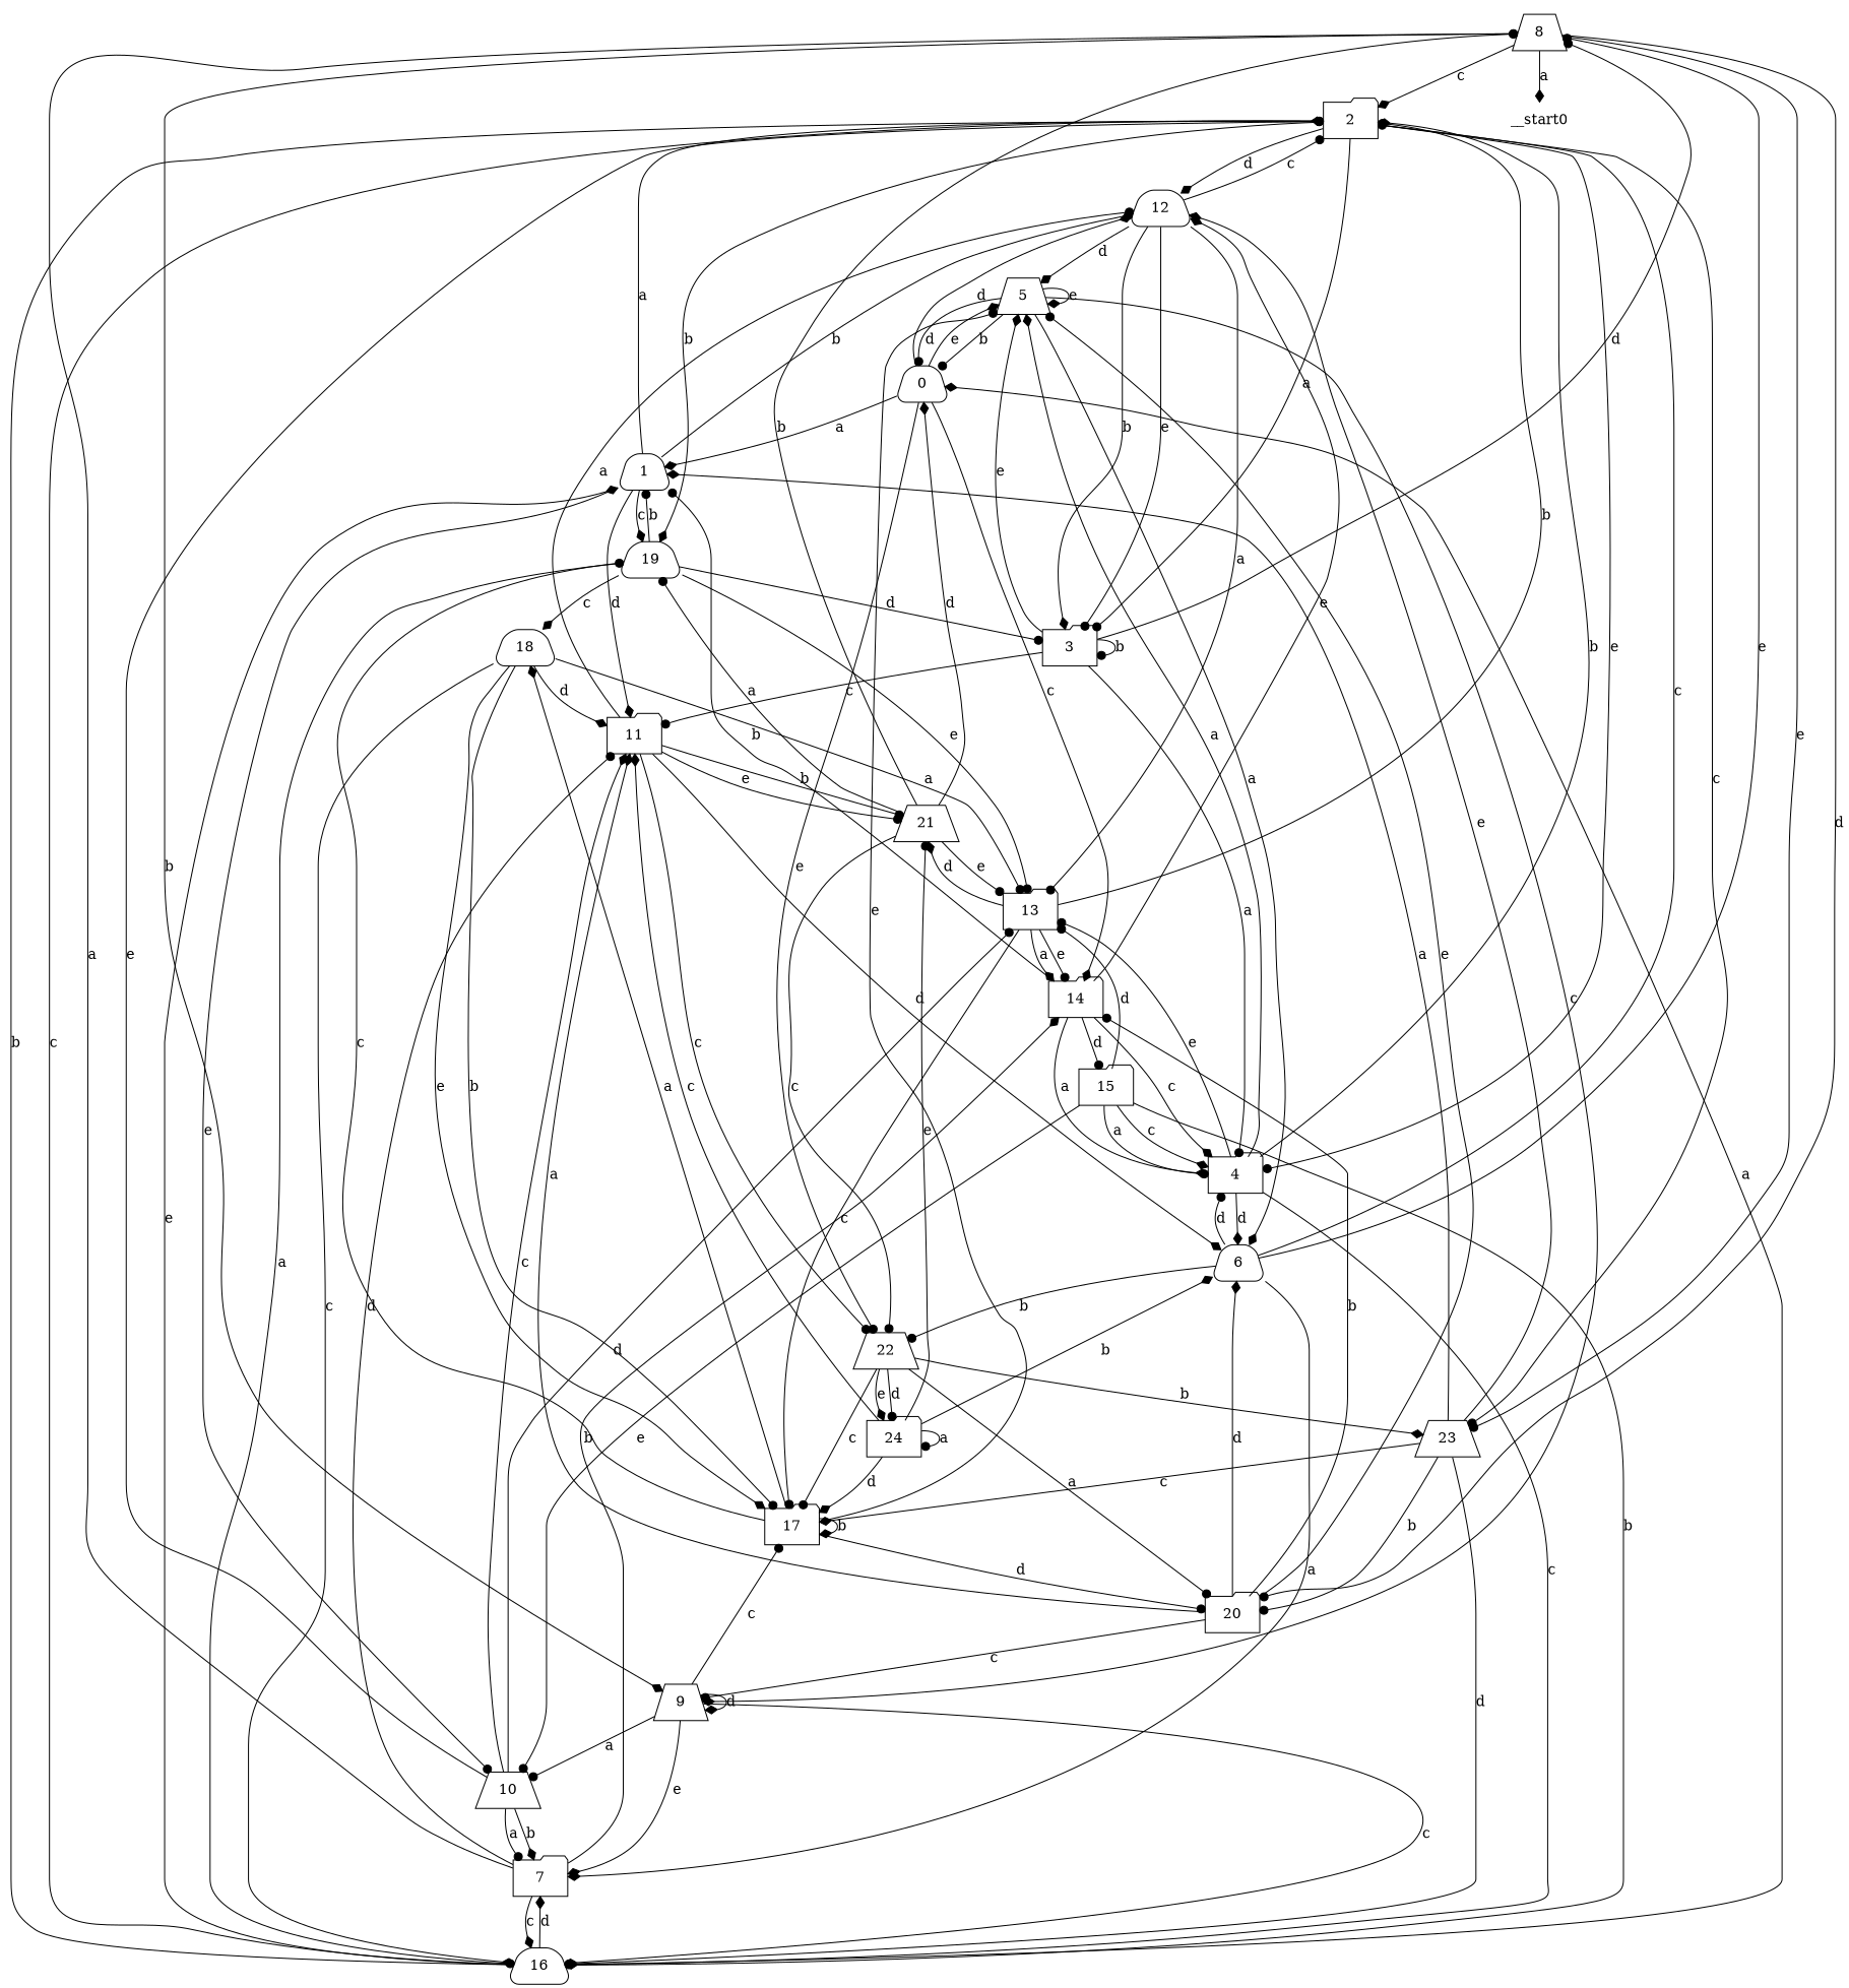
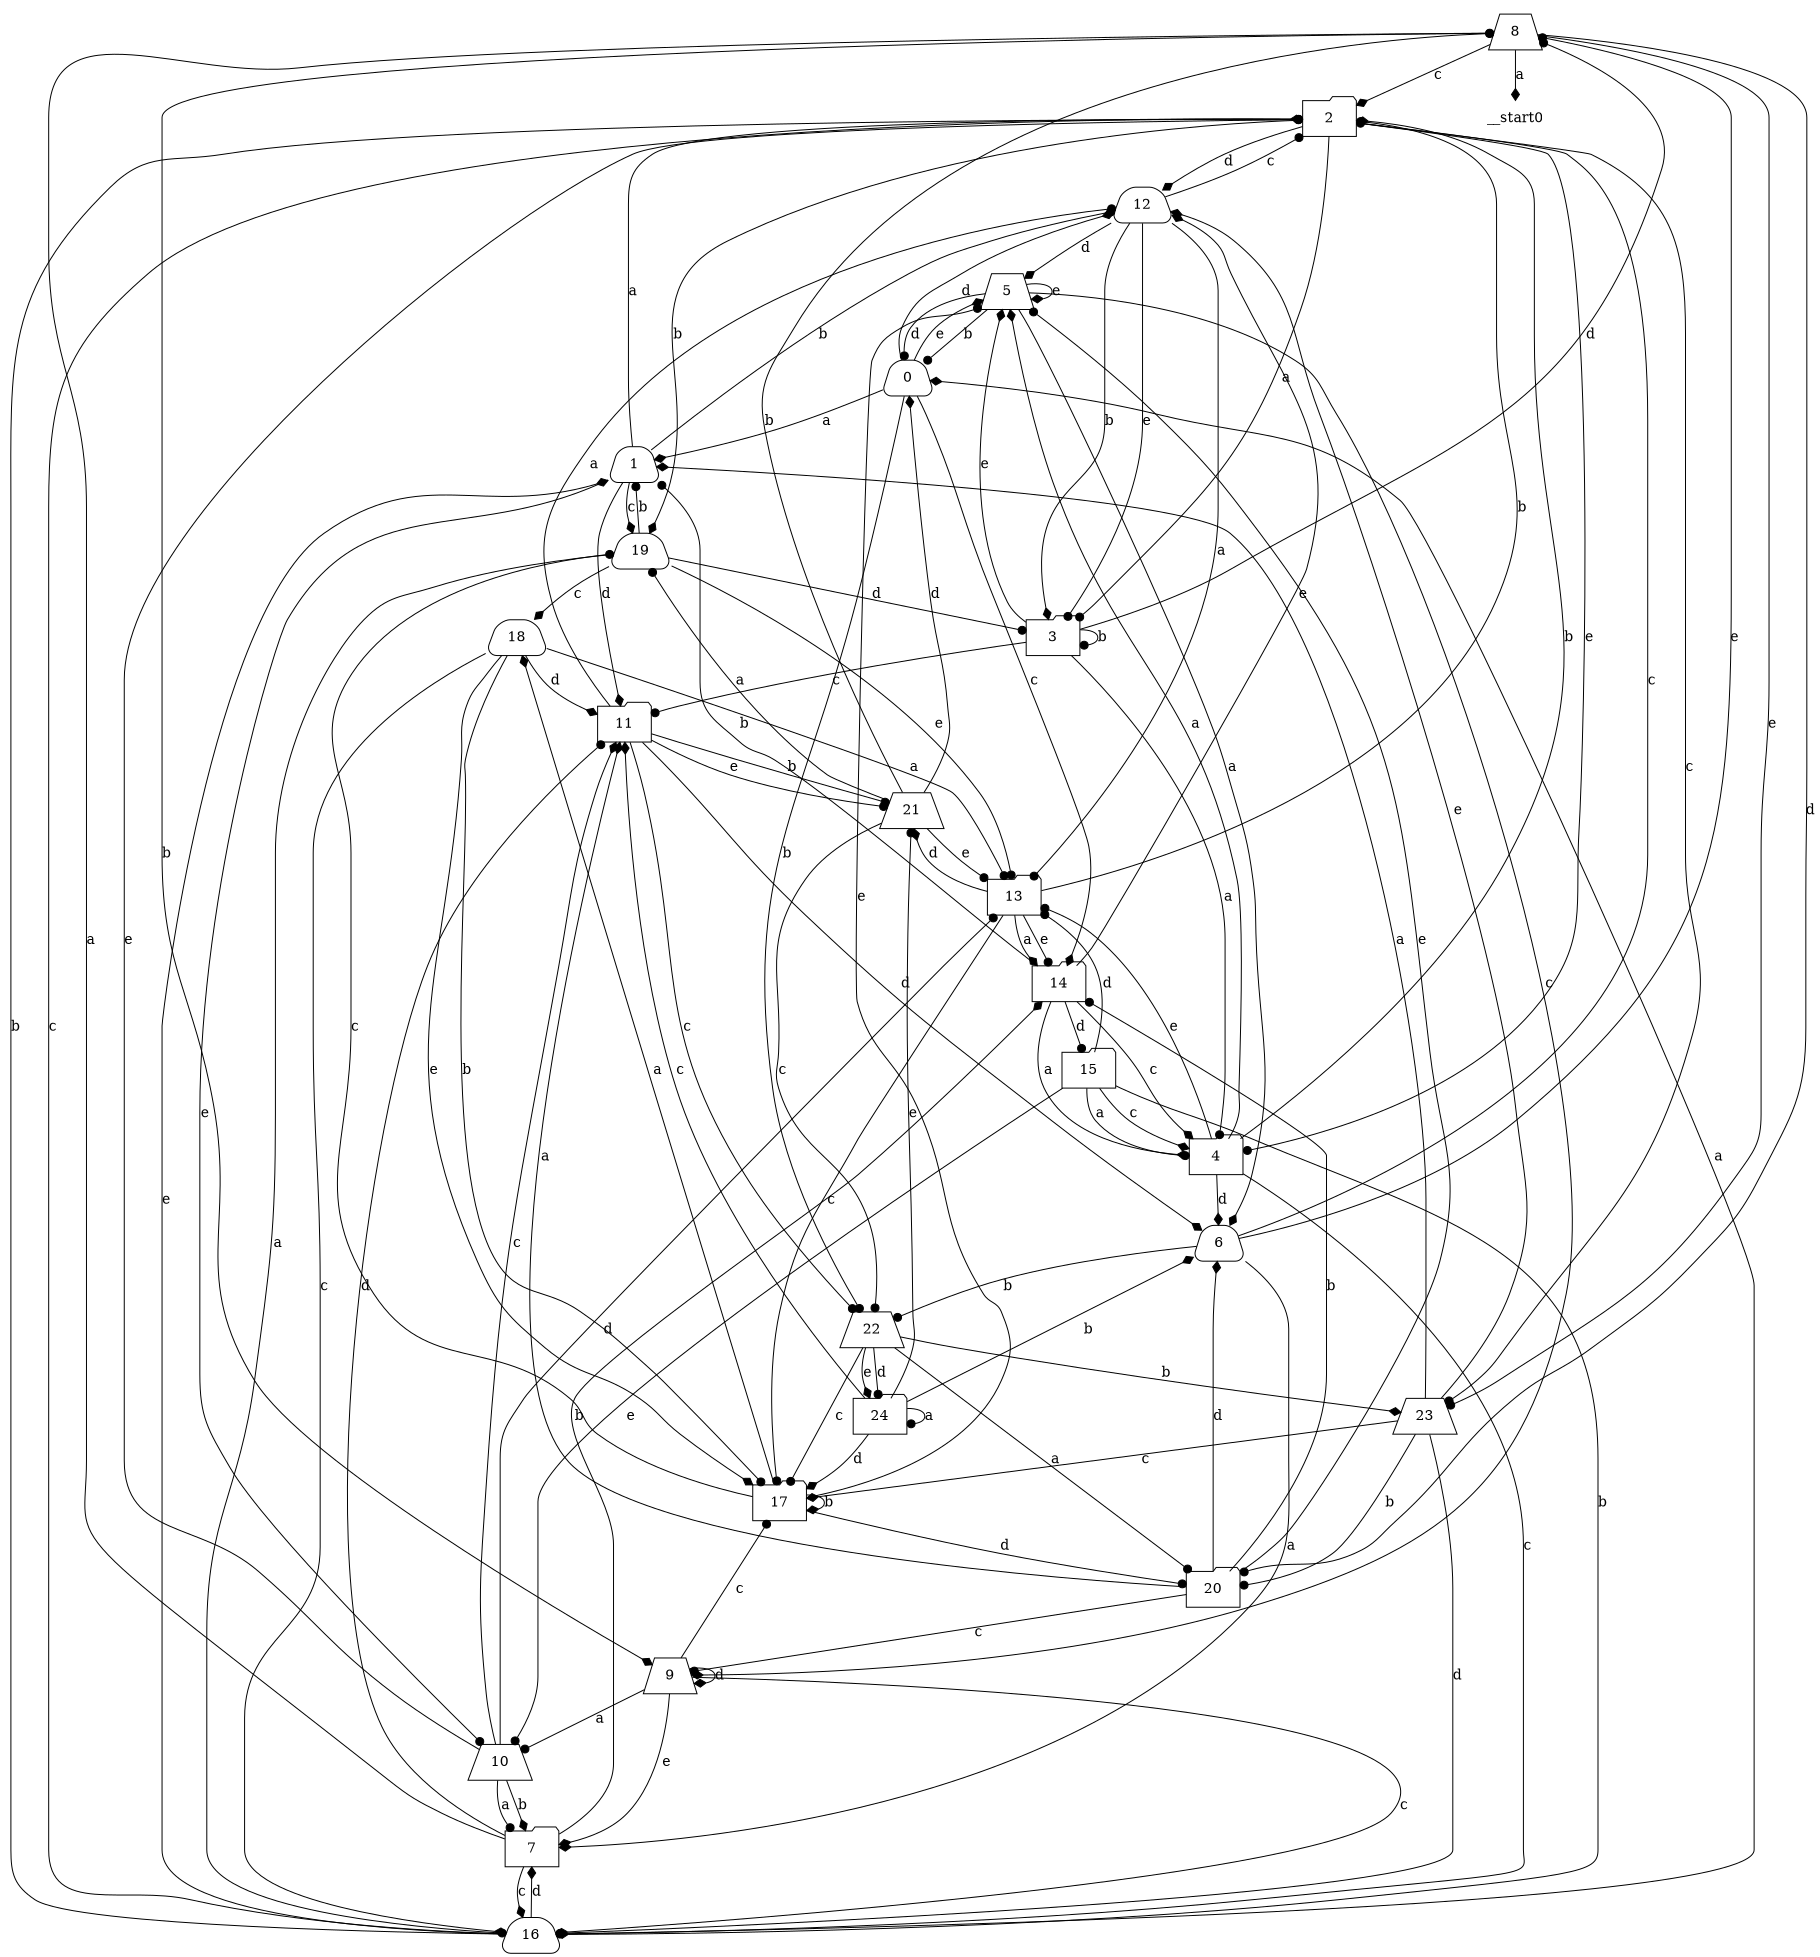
  digraph {
    rankdir=TB
    node [shape=trapezium color=black fillcolor=white style="rounded,filled"]
    edge [arrowhead=dot]
    __start0 [shape=none color="" fillcolor="" style=""]
    n2 [label=0]
    n3 [label=1]
    n4 [label=5 style=filled]
    n5 [label=12]
    n6 [label=14 shape=folder style=filled]
    n7 [label=22 style=filled]
    n8 [label=2 shape=folder]
    n9 [label=10 style=filled]
    n10 [label=11 shape=folder]
    n11 [label=19]
    n12 [label=6]
    n13 [label=9 style=filled]
    n14 [label=3 shape=folder]
    n15 [label=13 shape=folder style=filled]
    n16 [label=4 shape=folder]
    n17 [label=15 shape=folder style=filled]
    n18 [label=23 style=filled]
    n19 [label=20 shape=folder style=filled]
    n20 [label=17 shape=folder]
    n21 [label=24 shape=folder]
    n22 [label=7 shape=folder]
    n23 [label=21 style=filled]
    n24 [label=16]
    n25 [label=18]
    n26 [label=8 style=filled]
    n2 -> n3 [arrowhead=diamond label=a]
    n2 -> n4 [arrowhead=diamond label=e]
    n2 -> n5 [arrowhead=diamond label=d]
    n2 -> n6 [arrowhead=diamond label=c]
-   n2 -> n7 [label=e]
+   n2 -> n7 [label=b]
    n3 -> n5 [label=b]
    n3 -> n8 [label=a]
    n3 -> n9 [label=e]
    n3 -> n10 [arrowhead=diamond label=d]
    n3 -> n11 [arrowhead=diamond label=c]
    n4 -> n2 [label=b]
    n4 -> n2 [label=d]
    n4 -> n4 [arrowhead=diamond label=e]
    n4 -> n12 [arrowhead=diamond label=a]
    n4 -> n13 [arrowhead=diamond label=c]
    n5 -> n4 [arrowhead=diamond label=d]
    n5 -> n8 [label=c]
    n5 -> n14 [arrowhead=diamond label=b]
    n5 -> n14 [label=e]
    n5 -> n15 [label=a]
    n6 -> n3 [label=b]
    n6 -> n5 [arrowhead=diamond label=e]
    n6 -> n16 [arrowhead=diamond label=a]
    n6 -> n16 [arrowhead=diamond label=c]
    n6 -> n17 [label=d]
    n7 -> n18 [arrowhead=diamond label=b]
    n7 -> n19 [label=a]
    n7 -> n20 [label=c]
    n7 -> n21 [label=d]
    n7 -> n21 [arrowhead=diamond label=e]
    n8 -> n5 [arrowhead=diamond label=d]
    n8 -> n11 [arrowhead=diamond label=b]
    n8 -> n14 [label=a]
    n8 -> n16 [label=e]
    n8 -> n18 [label=c]
    n9 -> n8 [label=e]
    n9 -> n10 [arrowhead=diamond label=c]
    n9 -> n15 [label=d]
    n9 -> n22 [label=a]
    n9 -> n22 [arrowhead=diamond label=b]
    n10 -> n5 [label=a]
    n10 -> n7 [label=c]
    n10 -> n12 [arrowhead=diamond label=d]
    n10 -> n23 [label=b]
    n10 -> n23 [label=e]
    n11 -> n3 [label=b]
    n11 -> n14 [label=d]
    n11 -> n15 [label=e]
    n11 -> n24 [label=a]
    n11 -> n25 [arrowhead=diamond label=c]
    n12 -> n7 [label=b]
    n12 -> n8 [label=c]
-   n12 -> n16 [label=d]
    n12 -> n22 [arrowhead=diamond label=a]
    n12 -> n26 [label=e]
    n13 -> n9 [label=a]
    n13 -> n13 [arrowhead=diamond label=d]
    n13 -> n20 [label=c]
    n13 -> n22 [arrowhead=diamond label=e]
    n13 -> n24 [arrowhead=diamond label=c]
    n14 -> n4 [arrowhead=diamond label=e]
    n14 -> n10 [label=c]
    n14 -> n14 [label=b]
    n14 -> n16 [label=a]
    n14 -> n26 [label=d]
    n15 -> n6 [arrowhead=diamond label=a]
    n15 -> n6 [label=e]
    n15 -> n8 [label=b]
    n15 -> n20 [label=c]
    n15 -> n23 [arrowhead=diamond label=d]
    n16 -> n4 [arrowhead=diamond label=a]
    n16 -> n8 [arrowhead=diamond label=b]
    n16 -> n12 [arrowhead=diamond label=d]
    n16 -> n15 [label=e]
    n16 -> n24 [label=c]
    n17 -> n9 [label=e]
    n17 -> n15 [label=d]
    n17 -> n16 [label=a]
    n17 -> n16 [arrowhead=diamond label=c]
    n17 -> n24 [arrowhead=diamond label=b]
    n18 -> n3 [arrowhead=diamond label=a]
    n18 -> n5 [arrowhead=diamond label=e]
    n18 -> n19 [label=b]
    n18 -> n20 [arrowhead=diamond label=c]
    n18 -> n24 [label=d]
    n19 -> n4 [label=e]
    n19 -> n6 [label=b]
    n19 -> n10 [arrowhead=diamond label=a]
    n19 -> n12 [arrowhead=diamond label=d]
    n19 -> n13 [label=c]
    n20 -> n4 [label=e]
    n20 -> n11 [label=c]
    n20 -> n19 [label=d]
    n20 -> n20 [arrowhead=diamond label=b]
    n20 -> n25 [arrowhead=diamond label=a]
    n21 -> n10 [arrowhead=diamond label=c]
    n21 -> n12 [arrowhead=diamond label=b]
    n21 -> n20 [arrowhead=diamond label=d]
    n21 -> n21 [label=a]
    n21 -> n23 [label=e]
    n22 -> n6 [arrowhead=diamond label=b]
    n22 -> n10 [label=d]
    n22 -> n24 [arrowhead=diamond label=c]
    n22 -> n26 [label=a]
    n23 -> n2 [arrowhead=diamond label=d]
    n23 -> n7 [label=c]
    n23 -> n11 [label=a]
    n23 -> n15 [label=e]
    n23 -> n26 [label=b]
    n24 -> n2 [arrowhead=diamond label=a]
    n24 -> n3 [arrowhead=diamond label=e]
    n24 -> n8 [label=b]
    n24 -> n8 [arrowhead=diamond label=c]
    n24 -> n22 [arrowhead=diamond label=d]
    n25 -> n10 [arrowhead=diamond label=d]
    n25 -> n15 [label=a]
    n25 -> n20 [label=b]
    n25 -> n20 [arrowhead=diamond label=e]
    n25 -> n24 [arrowhead=diamond label=c]
    n26 -> __start0 [arrowhead=diamond label=a]
    n26 -> n8 [arrowhead=diamond label=c]
    n26 -> n13 [arrowhead=diamond label=b]
    n26 -> n18 [label=e]
    n26 -> n19 [label=d]
  }
